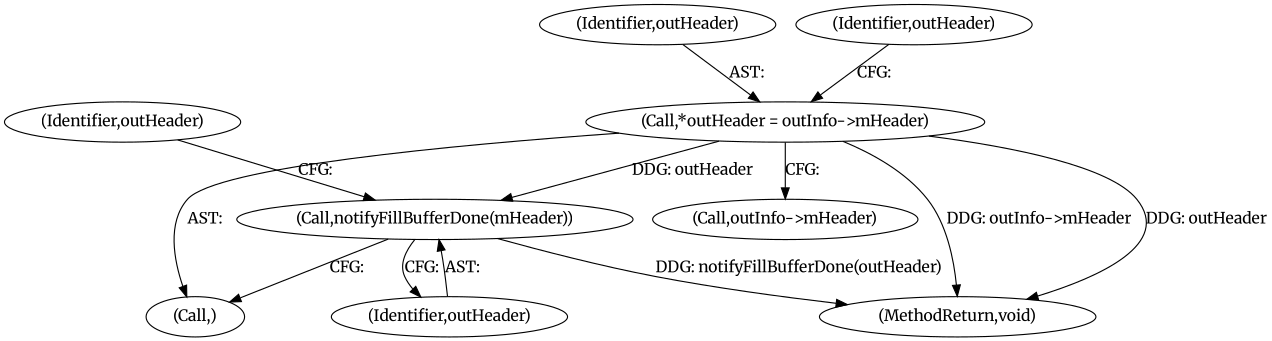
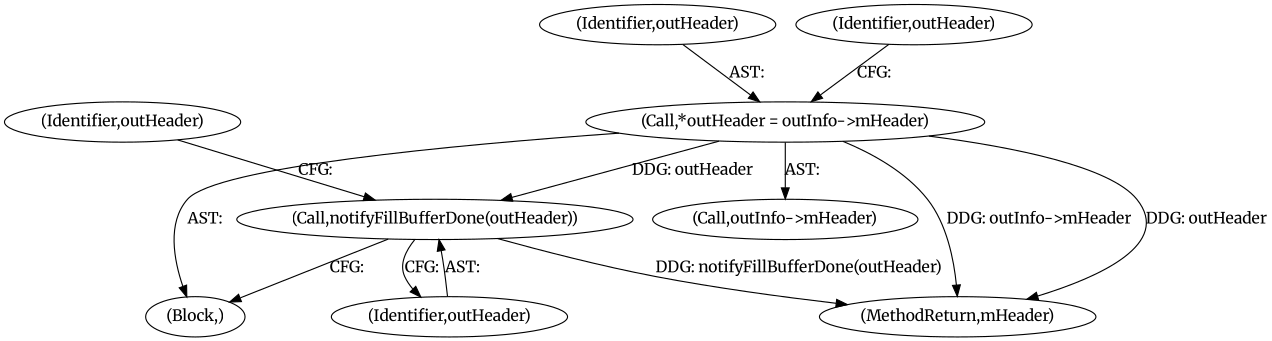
  digraph {
    fontname=Merriweather
    node [fontname=Merriweather]
    edge [fontname=Merriweather]
    n1 [label="(Call,*outHeader = outInfo->mHeader)"]
-   n2 [label="(Call,notifyFillBufferDone(mHeader))"]
+   n2 [label="(Call,notifyFillBufferDone(outHeader))"]
    n3 [label="(Call,outInfo->mHeader)"]
-   n4 [label="(MethodReturn,void)"]
-   n5 [label="(Call,)"]
+   n4 [label="(MethodReturn,mHeader)"]
+   n5 [label="(Block,)"]
    n6 [label="(Identifier,outHeader)"]
    n7 [label="(Identifier,outHeader)"]
    n8 [label="(Identifier,outHeader)"]
    n9 [label="(Identifier,outHeader)"]
    n1 -> n2 [label="DDG: outHeader"]
-   n1 -> n3 [label="CFG: "]
+   n1 -> n3 [label="AST: "]
    n1 -> n4 [label="DDG: outInfo->mHeader"]
    n1 -> n4 [label="DDG: outHeader"]
    n1 -> n5 [label="AST: "]
    n2 -> n4 [label="DDG: notifyFillBufferDone(outHeader)"]
    n2 -> n5 [label="CFG: "]
    n2 -> n6 [label="CFG: "]
    n6 -> n2 [label="AST: "]
    n7 -> n2 [label="CFG: "]
    n8 -> n1 [label="AST: "]
    n9 -> n1 [label="CFG: "]
  }
